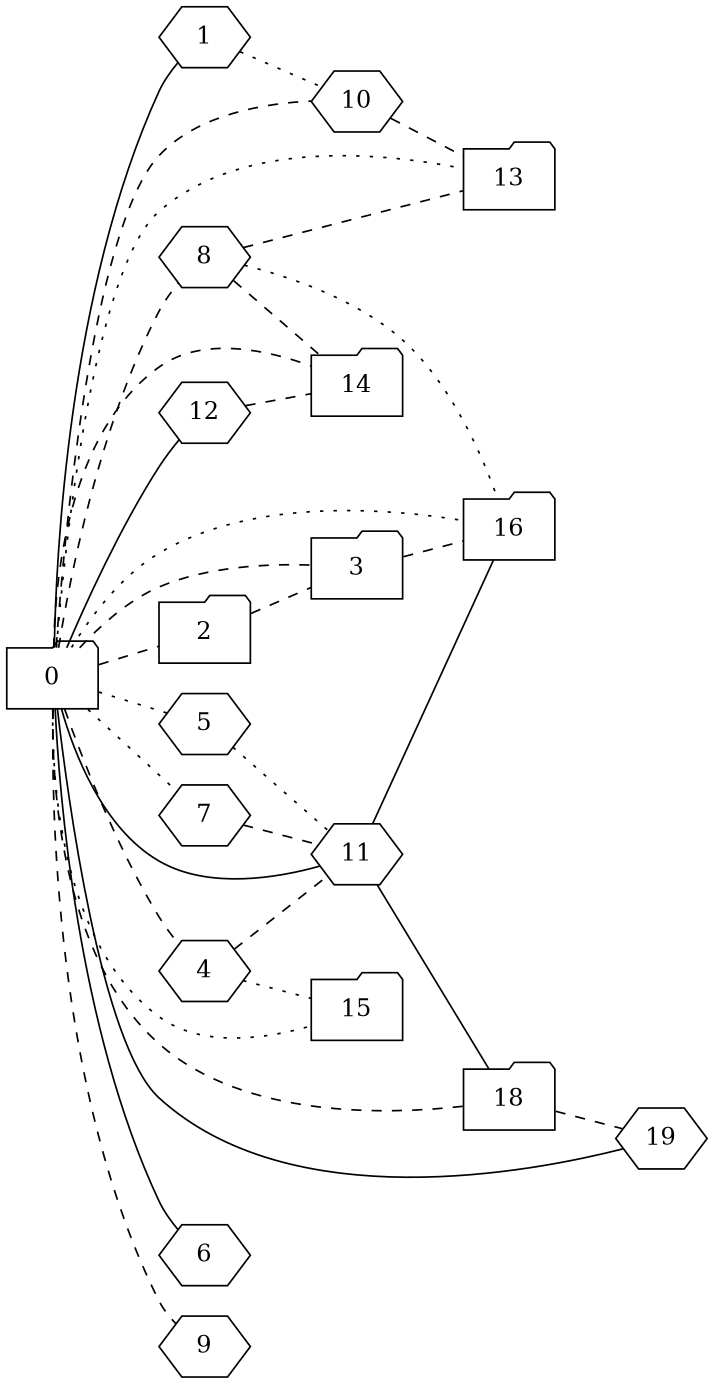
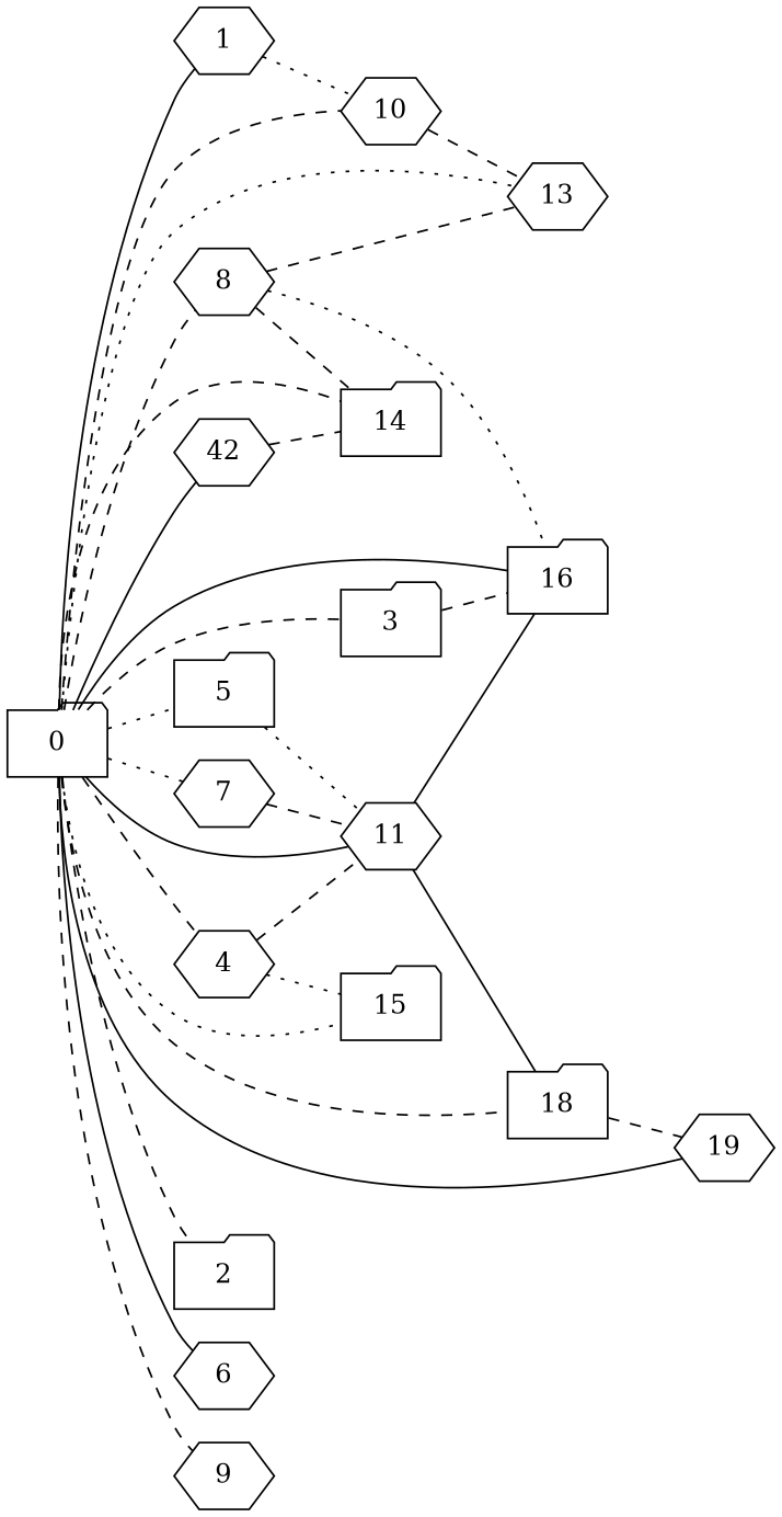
  graph {
    rankdir=LR
    node [shape=hexagon]
    edge [style=dashed]
    0 [shape=folder]
    1
    2 [shape=folder]
    3 [shape=folder]
    4
-   5
+   5 [shape=folder]
    6
    7
    8
    9
    10
    11
-   12
-   13 [shape=folder]
+   12 [label=42]
+   13
    14 [shape=folder]
    15 [shape=folder]
    16 [shape=folder]
    18 [shape=folder]
    19
    0 -- 1 [style=solid]
    0 -- 2
    0 -- 3
    0 -- 4
    0 -- 5 [style=dotted]
    0 -- 6 [style=solid]
    0 -- 7 [style=dotted]
    0 -- 8
    0 -- 9
    0 -- 10
    0 -- 11 [style=solid]
    0 -- 12 [style=solid]
    0 -- 13 [style=dotted]
    0 -- 14
    0 -- 15 [style=dotted]
-   0 -- 16 [style=dotted]
+   0 -- 16 [style=solid]
    0 -- 18
    0 -- 19 [style=solid]
    1 -- 10 [style=dotted]
-   2 -- 3
    3 -- 16
    4 -- 11
    4 -- 15 [style=dotted]
    5 -- 11 [style=dotted]
    7 -- 11
    8 -- 13
    8 -- 14
    8 -- 16 [style=dotted]
    10 -- 13
    11 -- 16 [style=solid]
    11 -- 18 [style=solid]
    12 -- 14
    18 -- 19
  }
